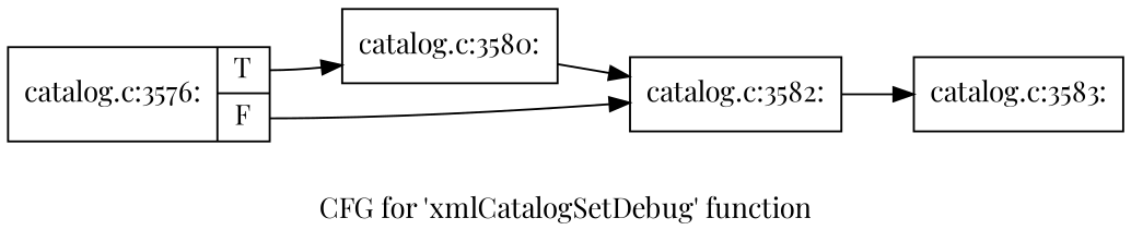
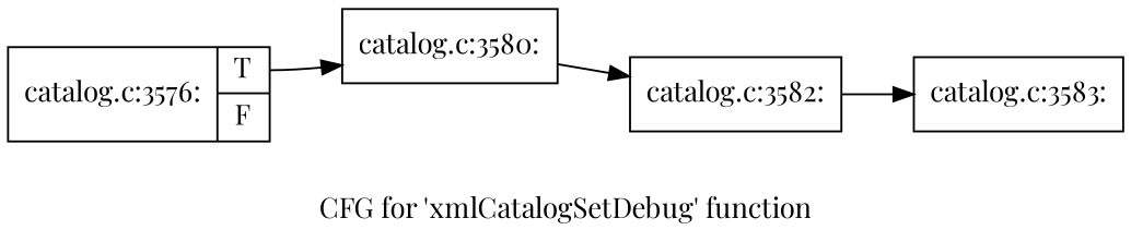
  digraph {
    fontname="Playfair Display"
    label="CFG for 'xmlCatalogSetDebug' function"
    rankdir=LR
    node [fontname="Playfair Display" shape=record]
    edge [fontname="Playfair Display"]
    n1 [label="{catalog.c:3576:|{<s0>T|<s1>F}}"]
    n2 [label="{catalog.c:3580:}"]
    n3 [label="{catalog.c:3582:}"]
    n4 [label="{catalog.c:3583:}"]
    n1 -> n2 [tailport=s0]
-   n1 -> n3 [tailport=s1]
    n2 -> n3
    n3 -> n4
  }
